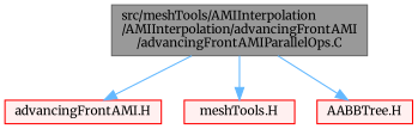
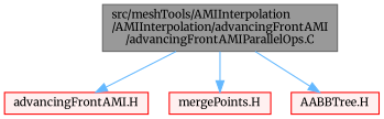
  digraph {
    fontname=Merriweather
    node [color=red fillcolor="#FFF0F0" fontname=Merriweather fontsize=10 shape=box style=filled]
    edge [color=steelblue1 fontname=Merriweather fontsize=10 labelfontname=Helvetica labelfontsize=10 style=solid]
    n1 [color=gray40 fillcolor=grey60 fontcolor=black height=0.2 label="src/meshTools/AMIInterpolation\l/AMIInterpolation/advancingFrontAMI\l/advancingFrontAMIParallelOps.C" width=0.4]
    n2 [height=0.2 label="advancingFrontAMI.H" width=0.4]
-   n3 [height=0.2 label="meshTools.H" width=0.4]
+   n3 [height=0.2 label="mergePoints.H" width=0.4]
    n4 [height=0.2 label="AABBTree.H" width=0.4]
    n1 -> n2
    n1 -> n3
    n1 -> n4
  }
